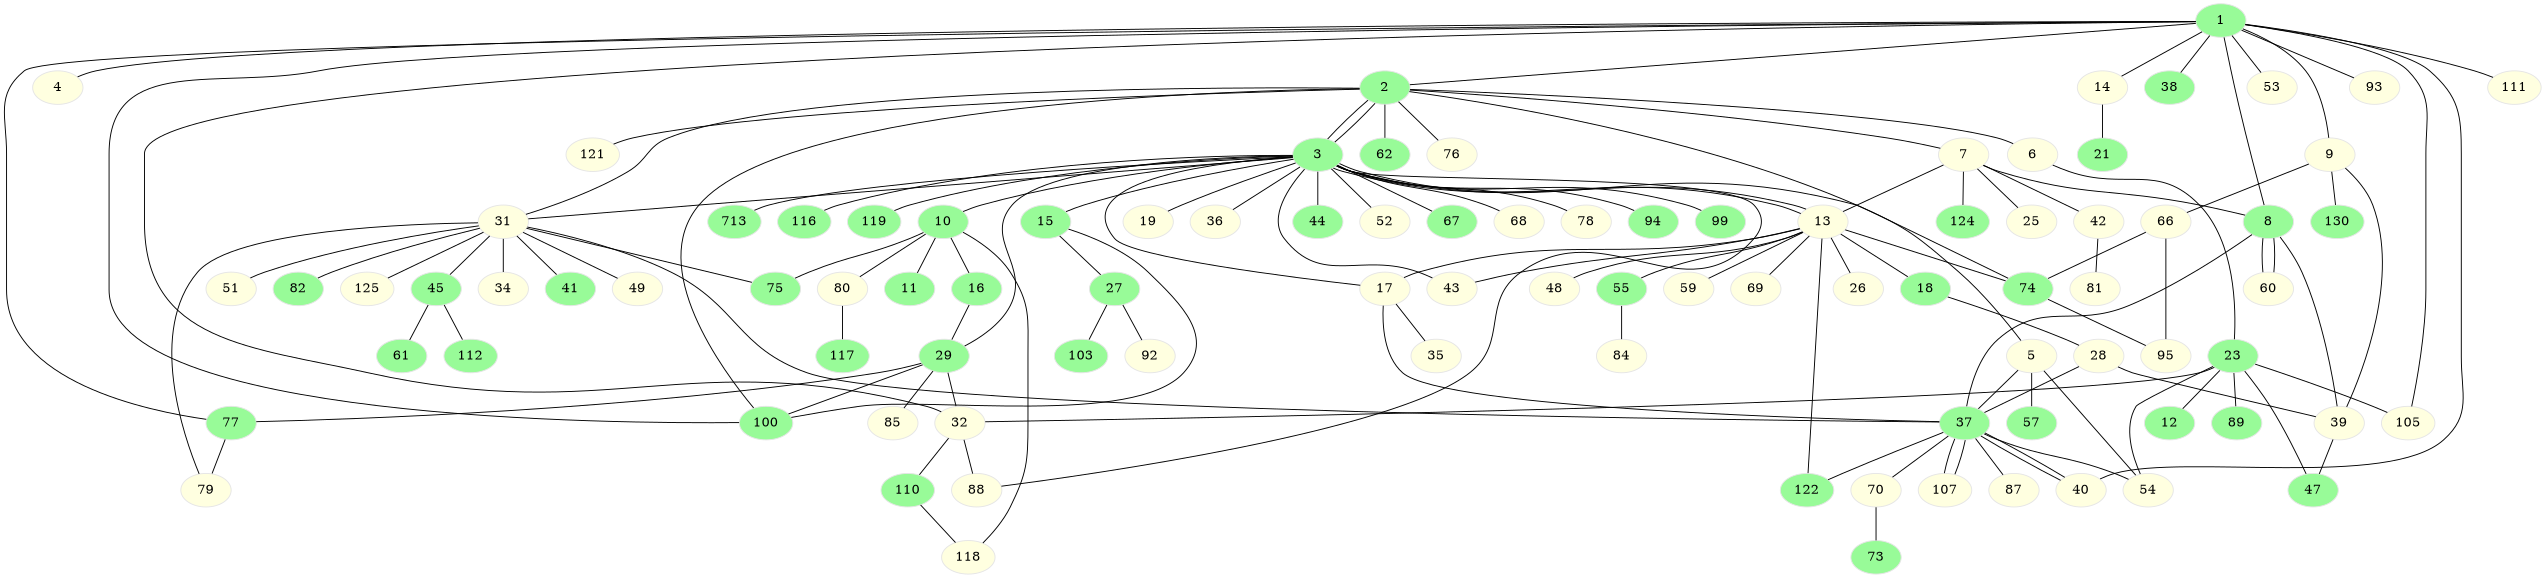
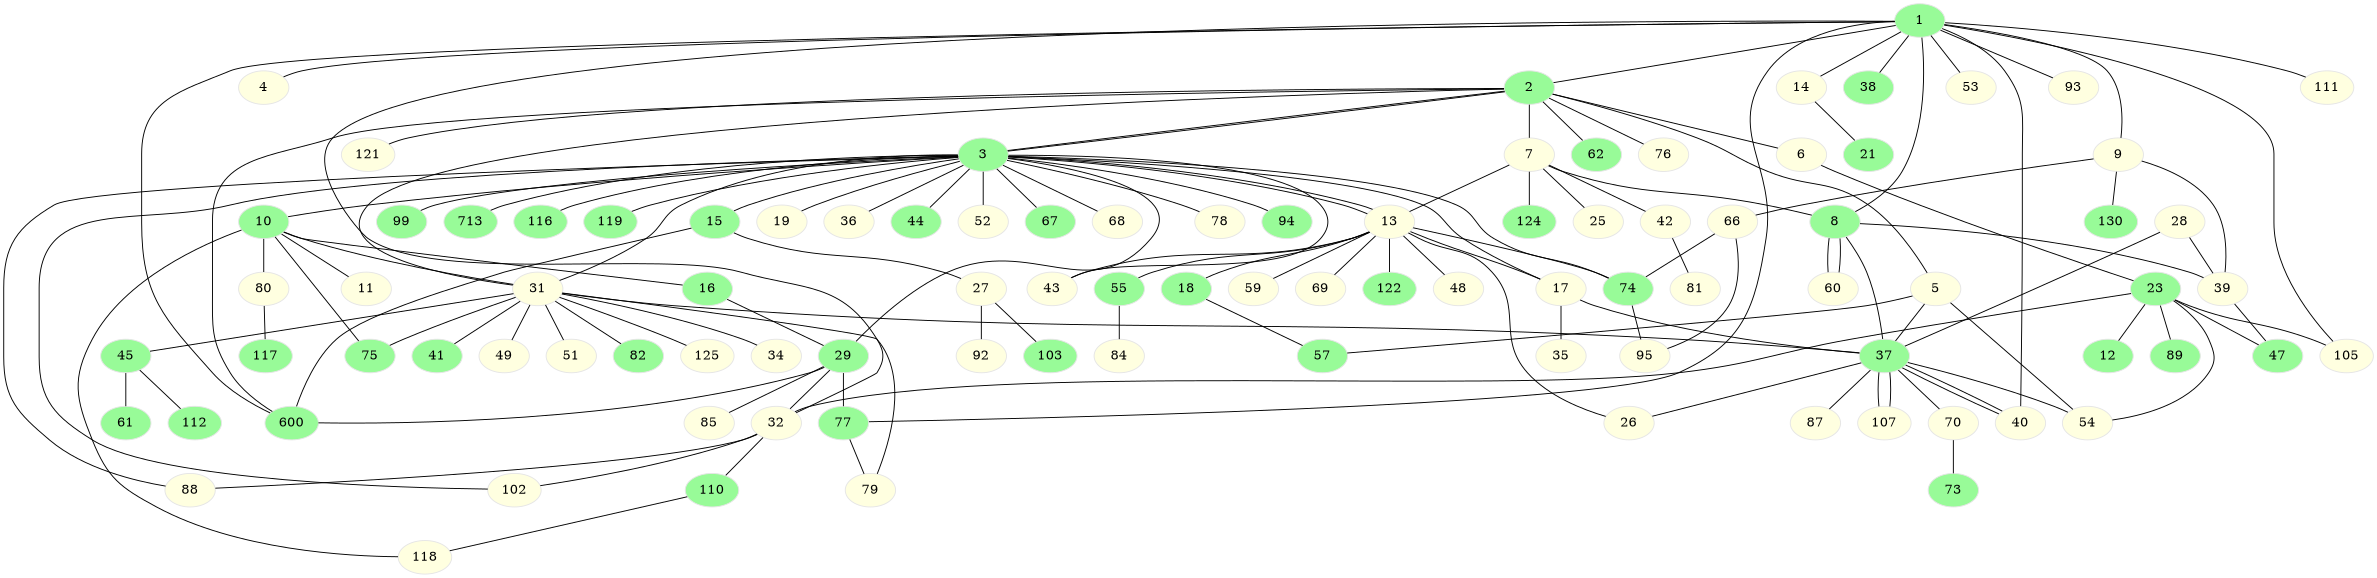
  graph {
    node [color=gray90 fillcolor=lightyellow style=filled]
    1 [fillcolor=palegreen super="+24"]
    2 [fillcolor=palegreen super="+109"]
    4
    8 [fillcolor=palegreen super="+65"]
    9 [super="+20"]
    14
    32 [super="+86"]
    38 [fillcolor=palegreen]
    40 [super="+123"]
    53 [super="+120"]
    77 [fillcolor=palegreen]
    93
-   100 [fillcolor=palegreen]
+   100 [fillcolor=palegreen label=600]
    105
    111
    3 [fillcolor=palegreen super="+129"]
    5 [super="+46"]
    6 [super="+22"]
    7 [super="+63"]
    31 [super="+126"]
    62 [fillcolor=palegreen]
    76
    121
    37 [fillcolor=palegreen super="+56"]
    39 [super="+104"]
    60
    66 [super="+96"]
    130 [fillcolor=palegreen]
    21 [fillcolor=palegreen]
    88
+   102
    110 [fillcolor=palegreen]
    79 [super="+91"]
    10 [fillcolor=palegreen super="+64"]
    13 [super="+30"]
    15 [fillcolor=palegreen super="+114"]
    17
    19
    29 [fillcolor=palegreen super="+58"]
    36
    43
    44 [fillcolor=palegreen super="+50"]
    52
    67 [fillcolor=palegreen]
    68
    74 [fillcolor=palegreen super="+90"]
    78
    94 [fillcolor=palegreen]
    99 [fillcolor=palegreen]
    n50 [fillcolor=palegreen label=713]
    116 [fillcolor=palegreen]
    119 [fillcolor=palegreen]
    54 [super="+83"]
    57 [fillcolor=palegreen]
    23 [fillcolor=palegreen super="+98"]
    25
    42
    124 [fillcolor=palegreen]
    75 [fillcolor=palegreen]
    34
    41 [fillcolor=palegreen super="+101"]
    45 [fillcolor=palegreen super="+71"]
    49
    51 [super="+97"]
    82 [fillcolor=palegreen]
    125
-   11 [fillcolor=palegreen super="+106"]
+   11 [super="+106"]
    16 [fillcolor=palegreen super="+33"]
    80 [super="+115"]
    118
    18 [fillcolor=palegreen]
    26
    48
    55 [fillcolor=palegreen]
    59
    69
    122 [fillcolor=palegreen]
-   27 [fillcolor=palegreen super="+72"]
+   27 [super="+72"]
    35
    85
    95
    70
    87
    107
    12 [fillcolor=palegreen]
    47 [fillcolor=palegreen]
    89 [fillcolor=palegreen]
    81
    117 [fillcolor=palegreen]
    28 [super="+128"]
    84 [super="+127"]
    92 [super="+108"]
    103 [fillcolor=palegreen]
    61 [fillcolor=palegreen]
    112 [fillcolor=palegreen]
    73 [fillcolor=palegreen]
    1 -- 2
    1 -- 4
    1 -- 8
    1 -- 9
    1 -- 14
    1 -- 32
    1 -- 38
    1 -- 40 [weight=2]
    1 -- 53
    1 -- 77
    1 -- 93
    1 -- 100
    1 -- 105
    1 -- 111
    2 -- 100
    2 -- 3
    2 -- 3
    2 -- 5
    2 -- 6
    2 -- 7
    2 -- 31
    2 -- 62
    2 -- 76
    2 -- 121
    8 -- 37
    8 -- 39
    8 -- 60
    8 -- 60
    9 -- 39
    9 -- 66
    9 -- 130
    14 -- 21
    32 -- 88
+   32 -- 102
    32 -- 110
    77 -- 79
    3 -- 31
    3 -- 88
+   3 -- 102
    3 -- 10
    3 -- 13
    3 -- 13
    3 -- 15
    3 -- 17
    3 -- 19
    3 -- 29
    3 -- 36
    3 -- 43
    3 -- 44
    3 -- 52
    3 -- 67
    3 -- 68
    3 -- 74
    3 -- 78
    3 -- 94
    3 -- 99
    3 -- n50
    3 -- 116
    3 -- 119
    5 -- 37
    5 -- 54
    5 -- 57
    6 -- 23
    7 -- 8
    7 -- 13
    7 -- 25
    7 -- 42
    7 -- 124
    31 -- 37
    31 -- 79
    31 -- 75
    31 -- 34
    31 -- 41
    31 -- 45 [weight=2]
    31 -- 49
    31 -- 51
    31 -- 82
    31 -- 125
    37 -- 40
    37 -- 40
    37 -- 54
-   37 -- 122
+   37 -- 26
    37 -- 70
    37 -- 87
    37 -- 107
    37 -- 107
    39 -- 47
    66 -- 74
    66 -- 95
    110 -- 118
+   10 -- 31
    10 -- 75
    10 -- 11
    10 -- 16
    10 -- 80
    10 -- 118
    13 -- 17
    13 -- 43
    13 -- 74
    13 -- 18
    13 -- 26
    13 -- 48
    13 -- 55
    13 -- 59
    13 -- 69
    13 -- 122
    15 -- 100
    15 -- 27
    17 -- 37
    17 -- 35
    29 -- 32
    29 -- 77
    29 -- 100
    29 -- 85
    74 -- 95
    23 -- 32
    23 -- 105
    23 -- 54
    23 -- 12
    23 -- 47
    23 -- 89
    42 -- 81
    45 -- 61
    45 -- 112
    16 -- 29
    80 -- 117
-   18 -- 28
+   18 -- 57
    55 -- 84
    27 -- 92
    27 -- 103
    70 -- 73
    28 -- 37
    28 -- 39
  }
